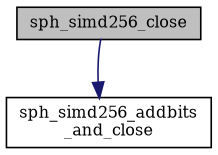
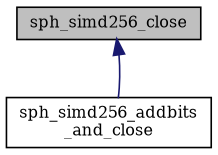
  digraph {
    rankdir=TB
    fontname="DejaVu Serif"
    node [color=black fontname="DejaVu Serif" fontsize=10 shape=record style=filled]
    n1 [fillcolor=grey75 fontcolor=black height=0.2 label=sph_simd256_close width=0.4]
    n2 [fillcolor=white height=0.2 label="sph_simd256_addbits\l_and_close" width=0.4]
-   n1 -> n2 [color=midnightblue fontname="DejaVu Serif" fontsize=10 labelfontname=Helvetica labelfontsize=10 style=solid]
+   n2 -> n1 [color=midnightblue fontname="DejaVu Serif" fontsize=10 labelfontname=Helvetica labelfontsize=10 style=solid]
  }
